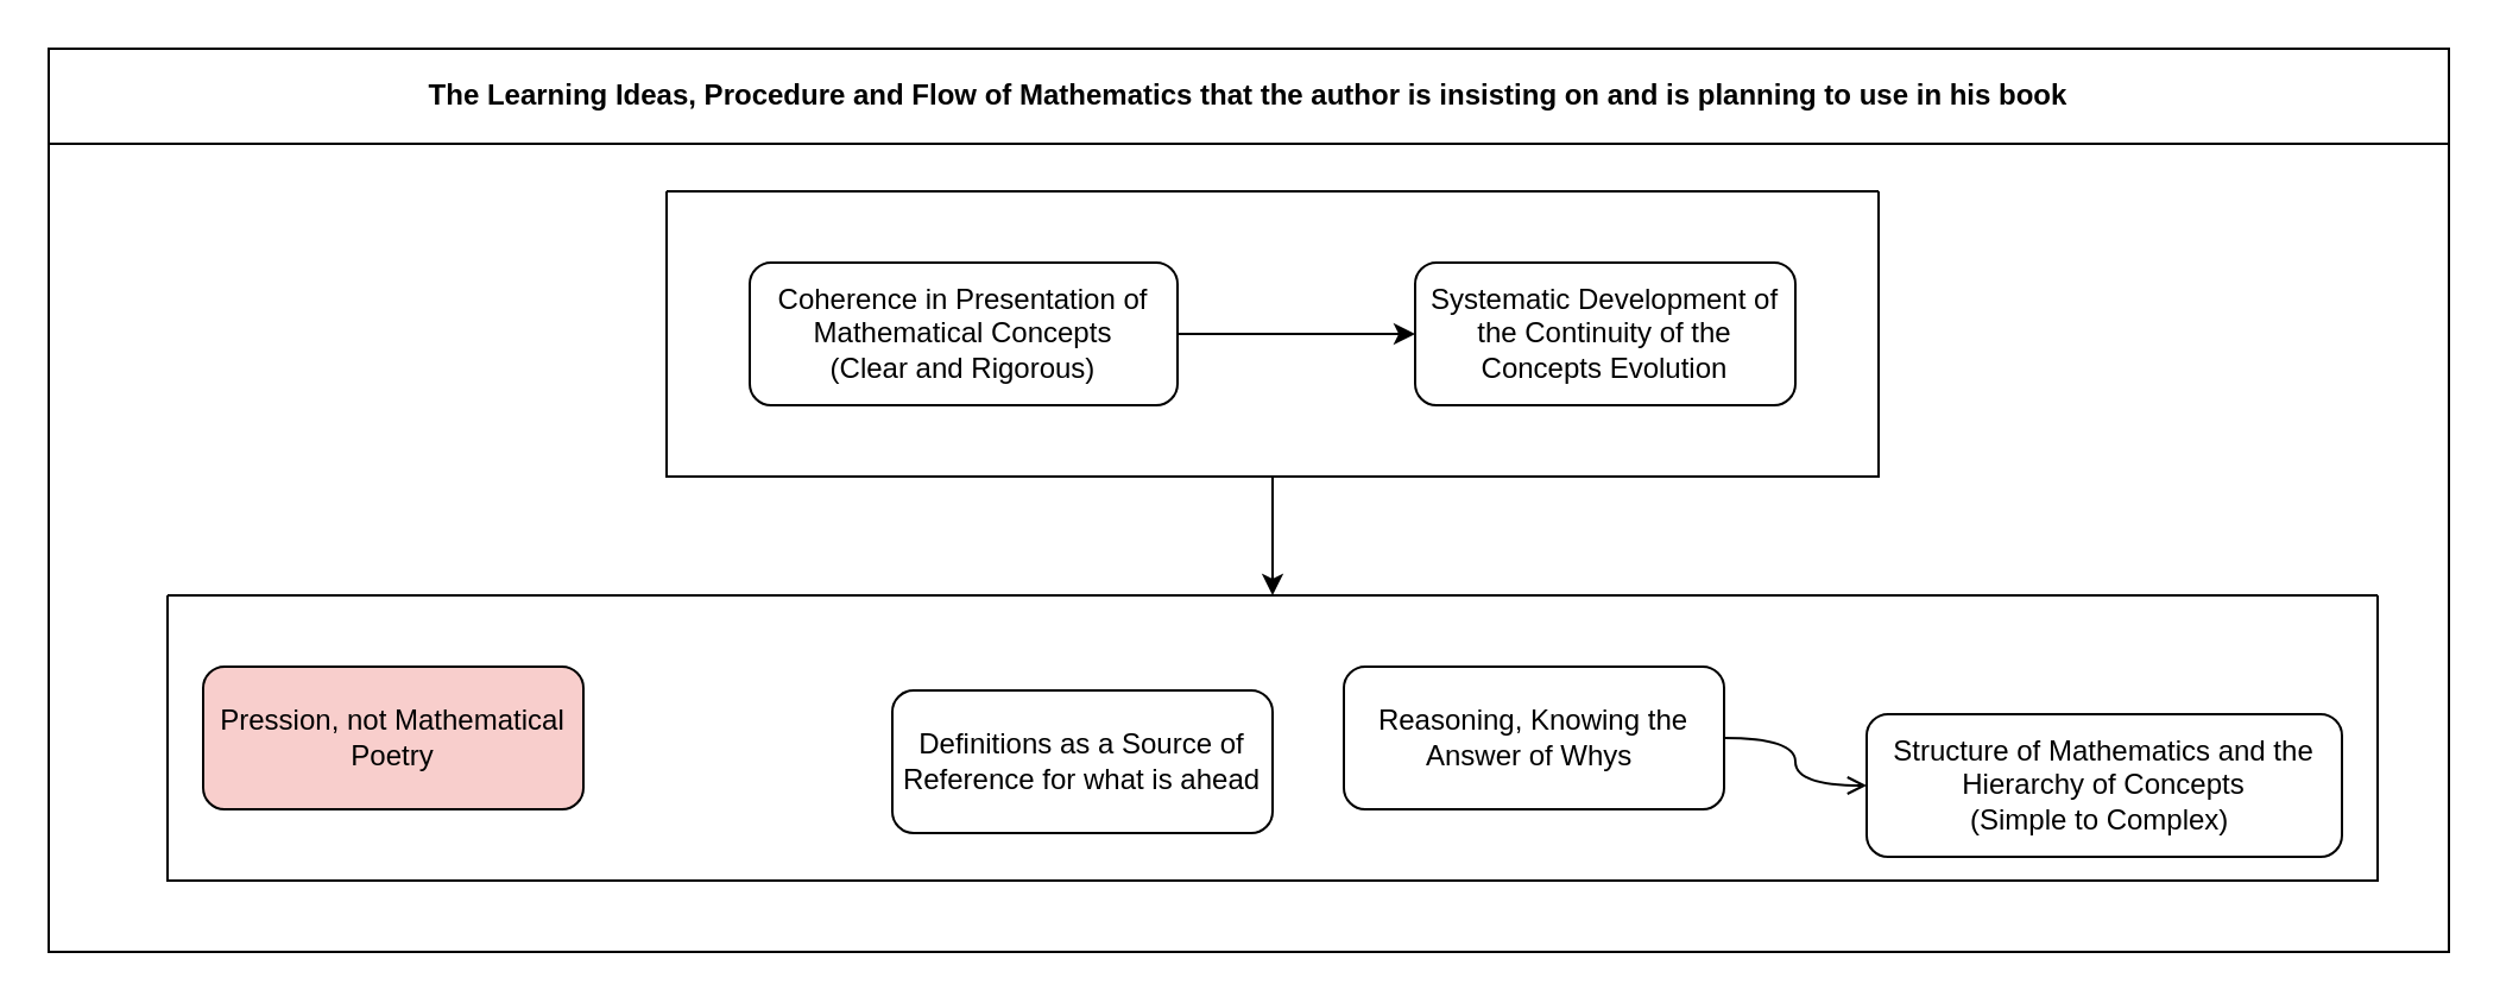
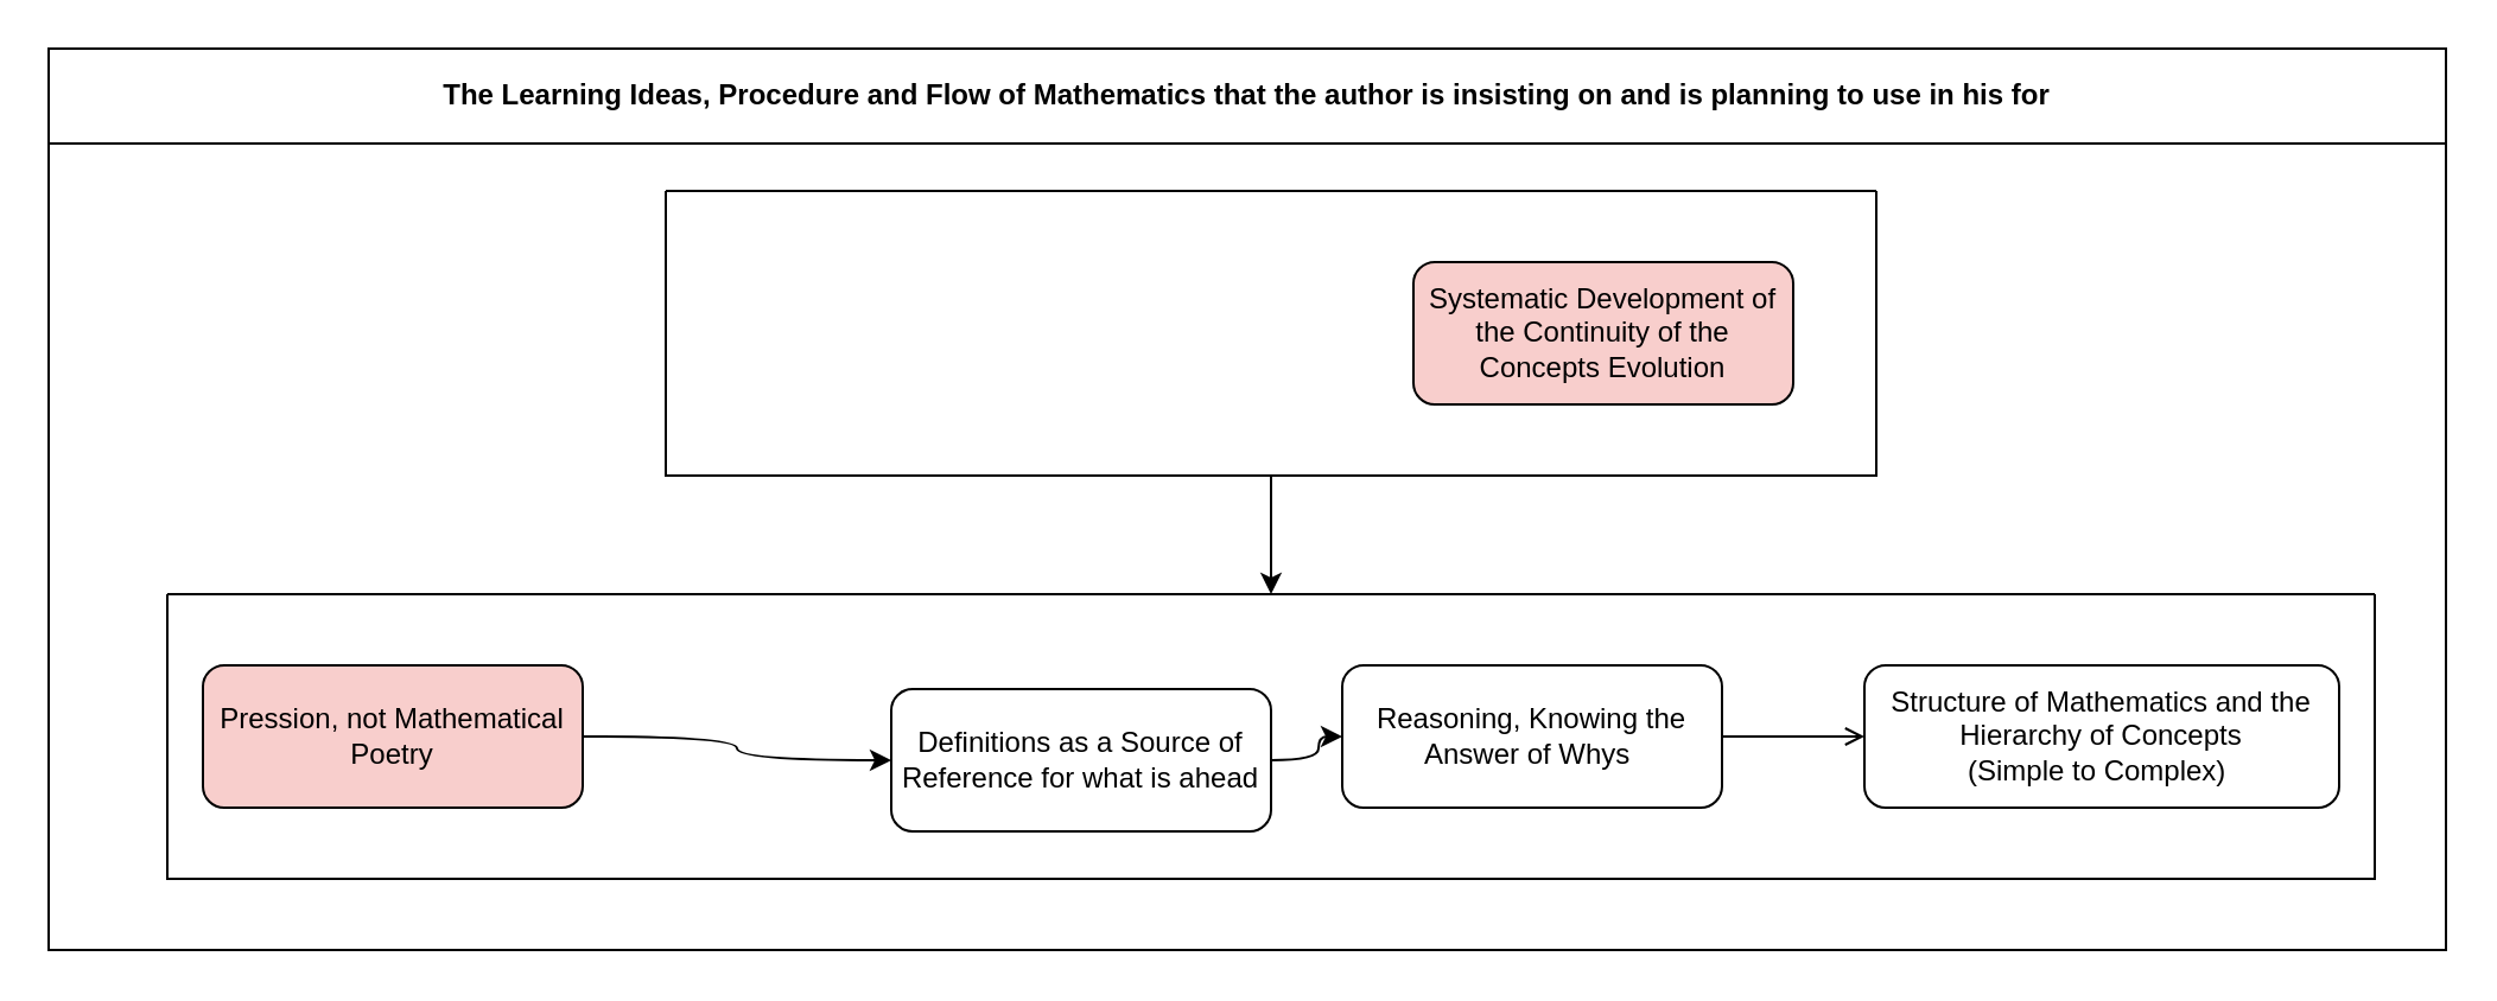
  <mxCell id="0" />
  <mxCell id="1" parent="0" />
- <mxCell id="2" value="The Learning Ideas, Procedure and Flow of Mathematics that the author is insisting on and is planning to use in his book" style="swimlane;whiteSpace=wrap;html=1;startSize=40;" vertex="1" parent="1"><mxGeometry x="20" y="20" width="1010" height="380" as="geometry" /></mxCell>
+ <mxCell id="2" value="The Learning Ideas, Procedure and Flow of Mathematics that the author is insisting on and is planning to use in his for" style="swimlane;whiteSpace=wrap;html=1;startSize=40;" vertex="1" parent="1"><mxGeometry x="20" y="20" width="1010" height="380" as="geometry" /></mxCell>
  <mxCell id="3" style="edgeStyle=orthogonalEdgeStyle;curved=1;rounded=0;orthogonalLoop=1;jettySize=auto;html=1;" edge="1" parent="2" source="4" target="8"><mxGeometry relative="1" as="geometry" /></mxCell>
  <mxCell id="4" value="" style="swimlane;startSize=0;" vertex="1" parent="2"><mxGeometry x="260" y="60" width="510" height="120" as="geometry" /></mxCell>
- <mxCell id="5" value="Coherence in Presentation of Mathematical Concepts&lt;div&gt;(Clear and Rigorous)&lt;/div&gt;" style="rounded=1;whiteSpace=wrap;html=1;treeMoving=1;" vertex="1" parent="4"><mxGeometry x="35" y="30" width="180" height="60" as="geometry" /></mxCell>
- <mxCell id="6" style="edgeStyle=orthogonalEdgeStyle;curved=1;rounded=0;orthogonalLoop=1;jettySize=auto;html=1;" edge="1" parent="4" source="5" target="7"><mxGeometry relative="1" as="geometry" /></mxCell>
- <mxCell id="7" value="Systematic Development of the Continuity of the Concepts Evolution" style="rounded=1;whiteSpace=wrap;html=1;treeMoving=1;" vertex="1" parent="4"><mxGeometry x="315" y="30" width="160" height="60" as="geometry" /></mxCell>
+ <mxCell id="7" value="Systematic Development of the Continuity of the Concepts Evolution" style="rounded=1;whiteSpace=wrap;html=1;treeMoving=1;fillColor=#f8cecc;" vertex="1" parent="4"><mxGeometry x="315" y="30" width="160" height="60" as="geometry" /></mxCell>
  <mxCell id="8" value="" style="swimlane;startSize=0;" vertex="1" parent="2"><mxGeometry x="50" y="230" width="930" height="120" as="geometry" /></mxCell>
+ <mxCell id="9" value="" style="edgeStyle=orthogonalEdgeStyle;rounded=0;orthogonalLoop=1;jettySize=auto;html=1;curved=1;" edge="1" parent="8" source="10" target="12"><mxGeometry relative="1" as="geometry" /></mxCell>
  <mxCell id="10" value="Pression, not Mathematical Poetry" style="rounded=1;whiteSpace=wrap;html=1;treeMoving=1;fillColor=#f8cecc;" vertex="1" parent="8"><mxGeometry x="15" y="30" width="160" height="60" as="geometry" /></mxCell>
+ <mxCell id="11" style="edgeStyle=orthogonalEdgeStyle;curved=1;rounded=0;orthogonalLoop=1;jettySize=auto;html=1;entryX=0;entryY=0.5;entryDx=0;entryDy=0;" edge="1" parent="8" source="12" target="14"><mxGeometry relative="1" as="geometry" /></mxCell>
  <mxCell id="12" value="Definitions as a Source of Reference for what is ahead" style="rounded=1;whiteSpace=wrap;html=1;treeMoving=1;" vertex="1" parent="8"><mxGeometry x="305" y="40" width="160" height="60" as="geometry" /></mxCell>
  <mxCell id="13" style="edgeStyle=orthogonalEdgeStyle;curved=1;rounded=0;orthogonalLoop=1;jettySize=auto;html=1;endArrow=open;" edge="1" parent="8" source="14" target="15"><mxGeometry relative="1" as="geometry" /></mxCell>
  <mxCell id="14" value="Reasoning, Knowing the Answer of Whys&amp;nbsp;" style="rounded=1;whiteSpace=wrap;html=1;treeMoving=1;" vertex="1" parent="8"><mxGeometry x="495" y="30" width="160" height="60" as="geometry" /></mxCell>
- <mxCell id="15" value="Structure of Mathematics and the Hierarchy of Concepts&lt;br&gt;(Simple to Complex)&amp;nbsp;" style="rounded=1;whiteSpace=wrap;html=1;treeMoving=1;" vertex="1" parent="8"><mxGeometry x="715" y="50" width="200" height="60" as="geometry" /></mxCell>
+ <mxCell id="15" value="Structure of Mathematics and the Hierarchy of Concepts&lt;br&gt;(Simple to Complex)&amp;nbsp;" style="rounded=1;whiteSpace=wrap;html=1;treeMoving=1;" vertex="1" parent="8"><mxGeometry x="715" y="30" width="200" height="60" as="geometry" /></mxCell>
